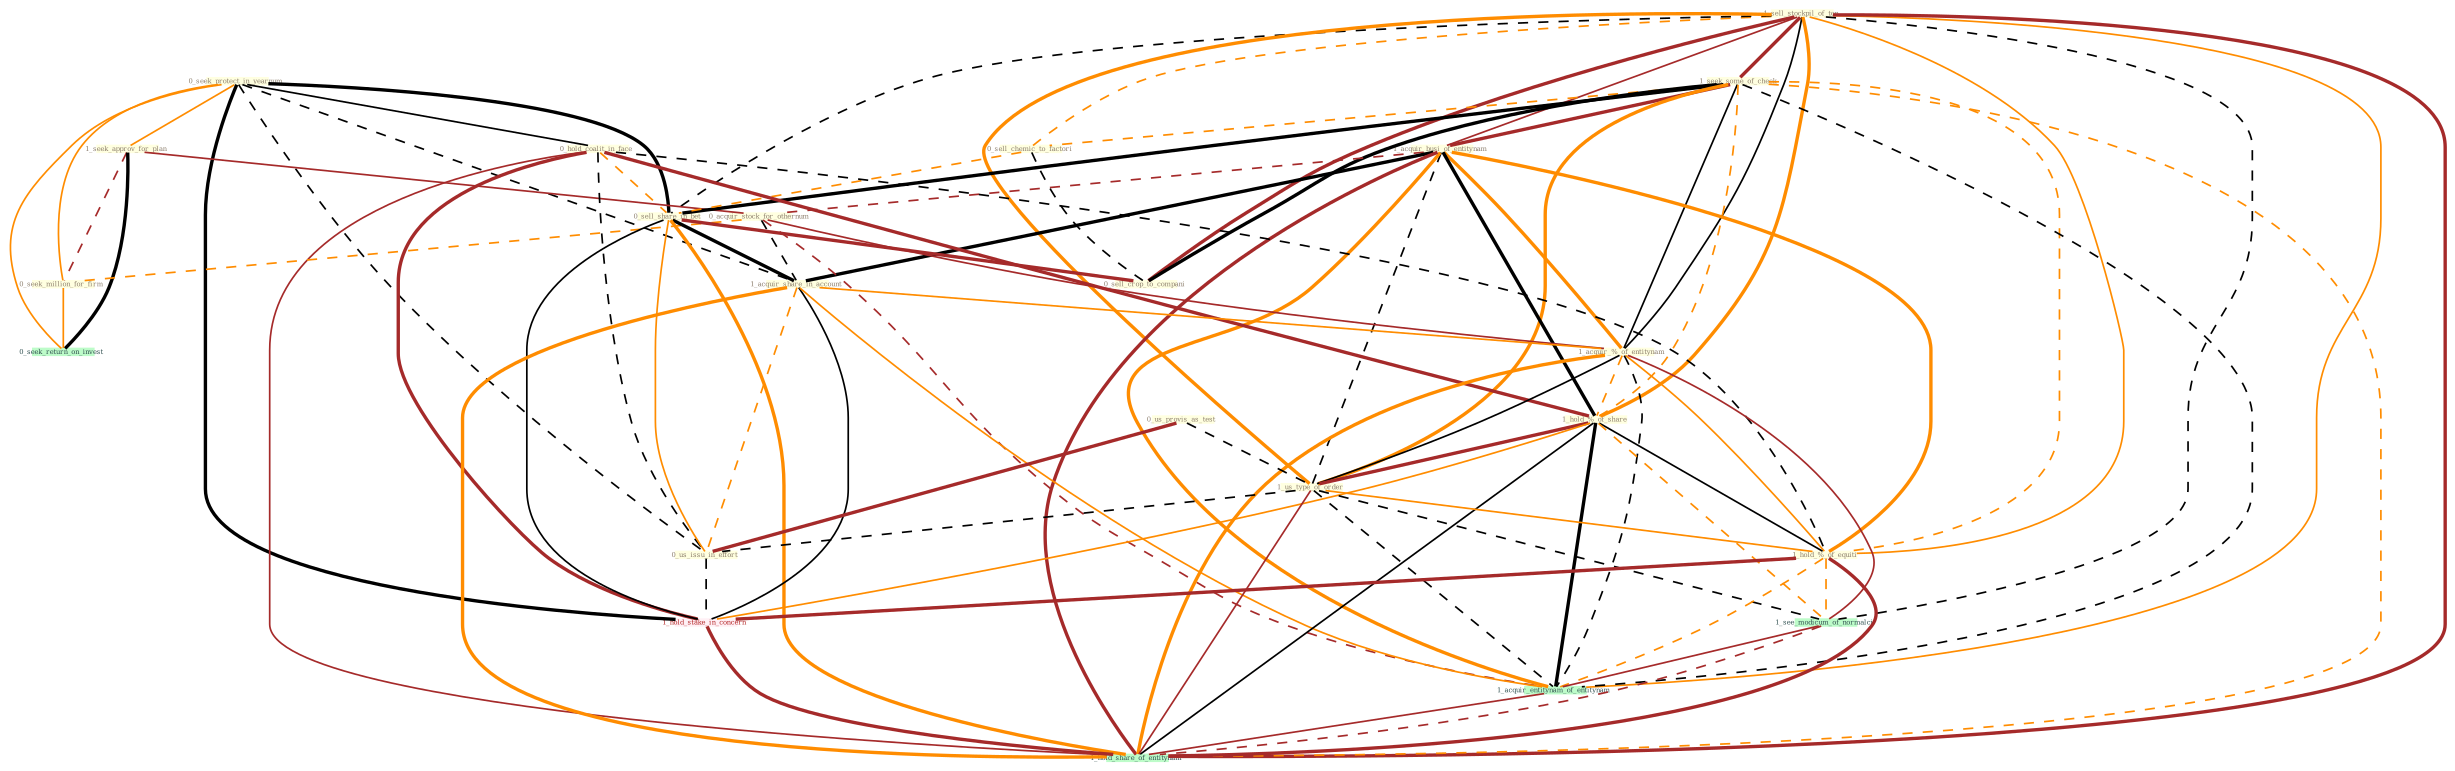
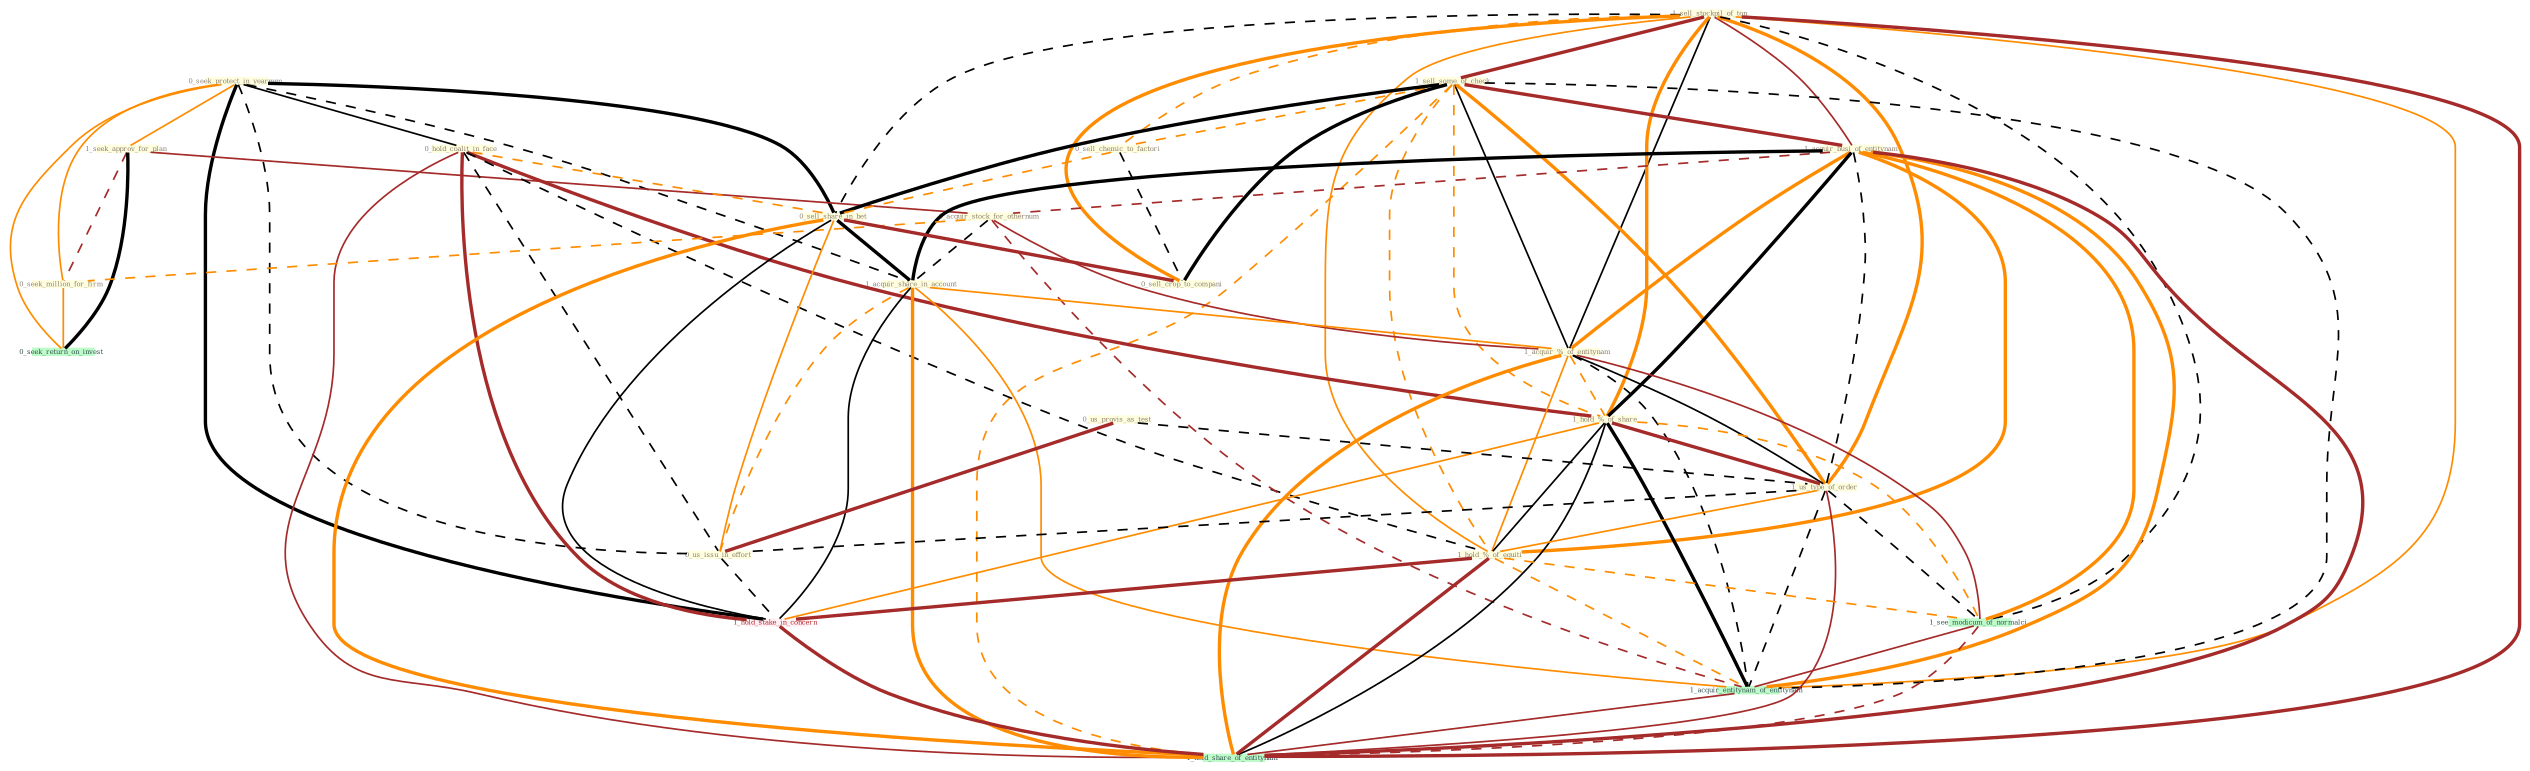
  graph {
    node [color="#ffffe0" fixedsize=true fontcolor="#8b7d6b" fontsize=4 shape=polygon style=filled]
    edge [color=darkorange style=dashed w=1]
    "0_seek_protect_in_yearnum " [height=.06 width=.5]
    "1_sell_stockpil_of_ton " [height=.06 width=.5]
    "1_seek_approv_for_plan " [height=.06 width=.5]
-   "1_sell_some_of_check " [height=.06 width=.5 label="1_seek_some_of_check"]
+   "1_sell_some_of_check " [height=.06 width=.5]
    "1_acquir_busi_of_entitynam " [height=.06 width=.5]
    "0_sell_chemic_to_factori " [height=.06 width=.5]
    "0_hold_coalit_in_face " [height=.06 width=.5]
    "0_acquir_stock_for_othernum " [height=.06 width=.5]
    "0_seek_million_for_firm " [height=.06 width=.5]
    "0_sell_share_in_bet " [height=.06 width=.5]
    "1_acquir_share_in_account " [height=.06 width=.5]
    "1_acquir_%_of_entitynam " [height=.06 width=.5]
    "0_sell_crop_to_compani " [height=.06 width=.5]
    "1_hold_%_of_share " [height=.06 width=.5]
    "0_us_provis_as_test " [height=.06 width=.5]
    "1_us_type_of_order " [height=.06 width=.5]
    "1_hold_%_of_equiti " [height=.06 width=.5]
    "0_us_issu_in_effort " [height=.06 width=.5]
    "1_hold_stake_in_concern " [color="#fff0f5" fontcolor="#b22222" height=.06 width=.5]
    "0_seek_return_on_invest " [color="#BDFCC9" fontcolor="#2f4f4f" height=.06 width=.5]
    "1_see_modicum_of_normalci " [color="#BDFCC9" fontcolor="#2f4f4f" height=.06 width=.5]
    "1_acquir_entitynam_of_entitynam " [color="#BDFCC9" fontcolor="#2f4f4f" height=.06 width=.5]
    "1_hold_share_of_entitynam " [color="#BDFCC9" fontcolor="#2f4f4f" height=.06 width=.5]
    subgraph sub_1 {
      "0_seek_protect_in_yearnum "
      "1_sell_stockpil_of_ton "
      "1_seek_approv_for_plan "
      "1_sell_some_of_check "
      "1_acquir_busi_of_entitynam "
      "0_sell_chemic_to_factori "
      "0_hold_coalit_in_face "
      "0_acquir_stock_for_othernum "
      "0_seek_million_for_firm "
      "0_sell_share_in_bet "
      "1_acquir_share_in_account "
      "1_acquir_%_of_entitynam "
      "0_sell_crop_to_compani "
      "1_hold_%_of_share "
      "0_us_provis_as_test "
      "1_us_type_of_order "
      "1_hold_%_of_equiti "
      "0_us_issu_in_effort "
    }
    subgraph sub_2 {
      "1_hold_stake_in_concern "
    }
    "0_seek_protect_in_yearnum " -- "1_seek_approv_for_plan " [style=solid]
    "0_seek_protect_in_yearnum " -- "0_hold_coalit_in_face " [color=black style=solid]
    "0_seek_protect_in_yearnum " -- "0_seek_million_for_firm " [style=solid]
    "0_seek_protect_in_yearnum " -- "0_sell_share_in_bet " [color=black style=bold]
    "0_seek_protect_in_yearnum " -- "1_acquir_share_in_account " [color=black]
    "0_seek_protect_in_yearnum " -- "0_us_issu_in_effort " [color=black]
    "0_seek_protect_in_yearnum " -- "1_hold_stake_in_concern " [color=black style=bold]
    "0_seek_protect_in_yearnum " -- "0_seek_return_on_invest " [style=solid]
    "1_sell_stockpil_of_ton " -- "1_sell_some_of_check " [color=brown style=bold w=2]
    "1_sell_stockpil_of_ton " -- "1_acquir_busi_of_entitynam " [color=brown style=solid]
    "1_sell_stockpil_of_ton " -- "0_sell_chemic_to_factori "
    "1_sell_stockpil_of_ton " -- "0_sell_share_in_bet " [color=black]
    "1_sell_stockpil_of_ton " -- "1_acquir_%_of_entitynam " [color=black style=solid]
-   "1_sell_stockpil_of_ton " -- "0_sell_crop_to_compani " [color=brown style=bold]
+   "1_sell_stockpil_of_ton " -- "0_sell_crop_to_compani " [style=bold]
    "1_sell_stockpil_of_ton " -- "1_hold_%_of_share " [style=bold]
    "1_sell_stockpil_of_ton " -- "1_us_type_of_order " [style=bold]
    "1_sell_stockpil_of_ton " -- "1_hold_%_of_equiti " [style=solid]
    "1_sell_stockpil_of_ton " -- "1_see_modicum_of_normalci " [color=black]
    "1_sell_stockpil_of_ton " -- "1_acquir_entitynam_of_entitynam " [style=solid]
    "1_sell_stockpil_of_ton " -- "1_hold_share_of_entitynam " [color=brown style=bold]
    "1_seek_approv_for_plan " -- "0_acquir_stock_for_othernum " [color=brown style=solid]
    "1_seek_approv_for_plan " -- "0_seek_million_for_firm " [color=brown w=2]
    "1_seek_approv_for_plan " -- "0_seek_return_on_invest " [color=black style=bold]
    "1_sell_some_of_check " -- "1_acquir_busi_of_entitynam " [color=brown style=bold]
    "1_sell_some_of_check " -- "0_sell_chemic_to_factori "
    "1_sell_some_of_check " -- "0_sell_share_in_bet " [color=black style=bold]
    "1_sell_some_of_check " -- "1_acquir_%_of_entitynam " [color=black style=solid]
    "1_sell_some_of_check " -- "0_sell_crop_to_compani " [color=black style=bold]
    "1_sell_some_of_check " -- "1_hold_%_of_share "
    "1_sell_some_of_check " -- "1_us_type_of_order " [style=bold]
    "1_sell_some_of_check " -- "1_hold_%_of_equiti "
    "1_sell_some_of_check " -- "1_acquir_entitynam_of_entitynam " [color=black]
    "1_sell_some_of_check " -- "1_hold_share_of_entitynam "
    "1_acquir_busi_of_entitynam " -- "0_acquir_stock_for_othernum " [color=brown]
    "1_acquir_busi_of_entitynam " -- "1_acquir_share_in_account " [color=black style=bold]
    "1_acquir_busi_of_entitynam " -- "1_acquir_%_of_entitynam " [style=bold w=3]
    "1_acquir_busi_of_entitynam " -- "1_hold_%_of_share " [color=black style=bold]
    "1_acquir_busi_of_entitynam " -- "1_us_type_of_order " [color=black]
    "1_acquir_busi_of_entitynam " -- "1_hold_%_of_equiti " [style=bold]
+   "1_acquir_busi_of_entitynam " -- "1_see_modicum_of_normalci " [style=bold]
    "1_acquir_busi_of_entitynam " -- "1_acquir_entitynam_of_entitynam " [style=bold w=3]
    "1_acquir_busi_of_entitynam " -- "1_hold_share_of_entitynam " [color=brown style=bold w=2]
    "0_sell_chemic_to_factori " -- "0_sell_share_in_bet "
    "0_sell_chemic_to_factori " -- "0_sell_crop_to_compani " [color=black w=2]
    "0_hold_coalit_in_face " -- "0_sell_share_in_bet "
    "0_hold_coalit_in_face " -- "1_hold_%_of_share " [color=brown style=bold]
    "0_hold_coalit_in_face " -- "1_hold_%_of_equiti " [color=black]
    "0_hold_coalit_in_face " -- "0_us_issu_in_effort " [color=black]
    "0_hold_coalit_in_face " -- "1_hold_stake_in_concern " [color=brown style=bold w=2]
    "0_hold_coalit_in_face " -- "1_hold_share_of_entitynam " [color=brown style=solid]
    "0_acquir_stock_for_othernum " -- "0_seek_million_for_firm "
    "0_acquir_stock_for_othernum " -- "1_acquir_share_in_account " [color=black]
    "0_acquir_stock_for_othernum " -- "1_acquir_%_of_entitynam " [color=brown style=solid]
    "0_acquir_stock_for_othernum " -- "1_acquir_entitynam_of_entitynam " [color=brown]
    "0_seek_million_for_firm " -- "0_seek_return_on_invest " [style=solid]
    "0_sell_share_in_bet " -- "1_acquir_share_in_account " [color=black style=bold w=2]
    "0_sell_share_in_bet " -- "0_sell_crop_to_compani " [color=brown style=bold]
    "0_sell_share_in_bet " -- "0_us_issu_in_effort " [style=solid]
    "0_sell_share_in_bet " -- "1_hold_stake_in_concern " [color=black style=solid]
    "0_sell_share_in_bet " -- "1_hold_share_of_entitynam " [style=bold]
    "1_acquir_share_in_account " -- "1_acquir_%_of_entitynam " [style=solid]
    "1_acquir_share_in_account " -- "0_us_issu_in_effort "
    "1_acquir_share_in_account " -- "1_hold_stake_in_concern " [color=black style=solid]
    "1_acquir_share_in_account " -- "1_acquir_entitynam_of_entitynam " [style=solid]
    "1_acquir_share_in_account " -- "1_hold_share_of_entitynam " [style=bold]
    "1_acquir_%_of_entitynam " -- "1_hold_%_of_share " [w=2]
    "1_acquir_%_of_entitynam " -- "1_us_type_of_order " [color=black style=solid]
    "1_acquir_%_of_entitynam " -- "1_hold_%_of_equiti " [style=solid w=2]
    "1_acquir_%_of_entitynam " -- "1_see_modicum_of_normalci " [color=brown style=solid]
    "1_acquir_%_of_entitynam " -- "1_acquir_entitynam_of_entitynam " [color=black w=3]
    "1_acquir_%_of_entitynam " -- "1_hold_share_of_entitynam " [style=bold w=2]
    "1_hold_%_of_share " -- "1_us_type_of_order " [color=brown style=bold]
    "1_hold_%_of_share " -- "1_hold_%_of_equiti " [color=black style=solid w=3]
    "1_hold_%_of_share " -- "1_hold_stake_in_concern " [style=solid]
    "1_hold_%_of_share " -- "1_see_modicum_of_normalci "
    "1_hold_%_of_share " -- "1_acquir_entitynam_of_entitynam " [color=black style=bold]
    "1_hold_%_of_share " -- "1_hold_share_of_entitynam " [color=black style=solid w=2]
    "0_us_provis_as_test " -- "1_us_type_of_order " [color=black]
    "0_us_provis_as_test " -- "0_us_issu_in_effort " [color=brown style=bold]
    "1_us_type_of_order " -- "1_hold_%_of_equiti " [style=solid]
    "1_us_type_of_order " -- "0_us_issu_in_effort " [color=black]
    "1_us_type_of_order " -- "1_see_modicum_of_normalci " [color=black]
    "1_us_type_of_order " -- "1_acquir_entitynam_of_entitynam " [color=black]
    "1_us_type_of_order " -- "1_hold_share_of_entitynam " [color=brown style=solid]
    "1_hold_%_of_equiti " -- "1_hold_stake_in_concern " [color=brown style=bold]
    "1_hold_%_of_equiti " -- "1_see_modicum_of_normalci "
    "1_hold_%_of_equiti " -- "1_acquir_entitynam_of_entitynam "
    "1_hold_%_of_equiti " -- "1_hold_share_of_entitynam " [color=brown style=bold w=2]
    "0_us_issu_in_effort " -- "1_hold_stake_in_concern " [color=black]
    "1_hold_stake_in_concern " -- "1_hold_share_of_entitynam " [color=brown style=bold]
    "1_see_modicum_of_normalci " -- "1_acquir_entitynam_of_entitynam " [color=brown style=solid]
    "1_see_modicum_of_normalci " -- "1_hold_share_of_entitynam " [color=brown]
    "1_acquir_entitynam_of_entitynam " -- "1_hold_share_of_entitynam " [color=brown style=solid w=2]
  }
